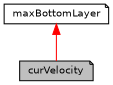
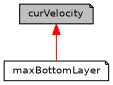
  digraph {
    rankdir=TB
    node [color=black fontname=Helvetica fontsize=10 shape=note]
    n1 [fillcolor=grey75 fontcolor=black height=0.2 label=curVelocity style=filled width=0.4]
    n2 [height=0.2 label=maxBottomLayer width=0.4]
-   n2 -> n1 [color=red dir=back fontname=Helvetica fontsize=10 labelfontname=Helvetica labelfontsize=10 style=solid]
+   n1 -> n2 [color=red dir=back fontname=Helvetica fontsize=10 labelfontname=Helvetica labelfontsize=10 style=solid]
  }
